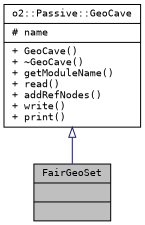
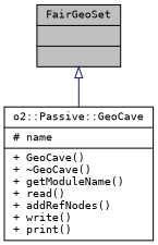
  digraph {
    fontname="DejaVu Sans Mono"
    node [color=black fontname="DejaVu Sans Mono" fontsize=10 shape=record]
    n1 [fillcolor=grey75 fontcolor=black height=0.2 label="{FairGeoSet\n||}" style=filled width=0.4]
    n2 [height=0.2 label="{o2::Passive::GeoCave\n|# name\l|+ GeoCave()\l+ ~GeoCave()\l+ getModuleName()\l+ read()\l+ addRefNodes()\l+ write()\l+ print()\l}" width=0.4]
-   n2 -> n1 [arrowtail=onormal color=midnightblue dir=back fontname="DejaVu Sans Mono" fontsize=10 labelfontname=Helvetica labelfontsize=10 style=solid]
+   n1 -> n2 [arrowtail=onormal color=midnightblue dir=back fontname="DejaVu Sans Mono" fontsize=10 labelfontname=Helvetica labelfontsize=10 style=solid]
  }
